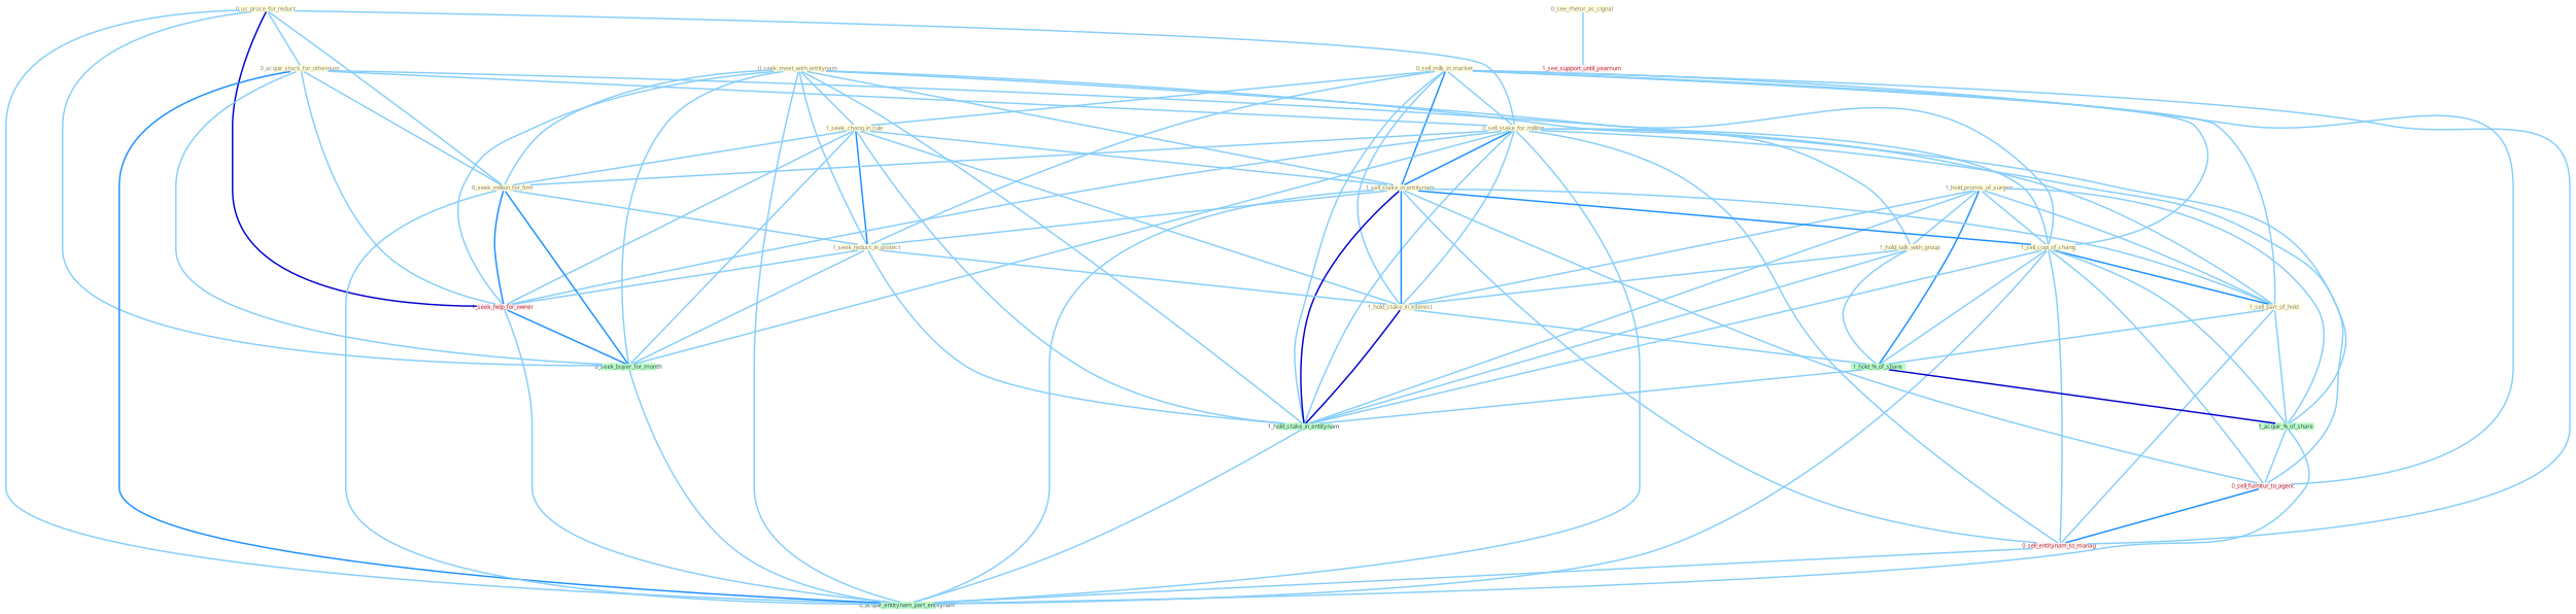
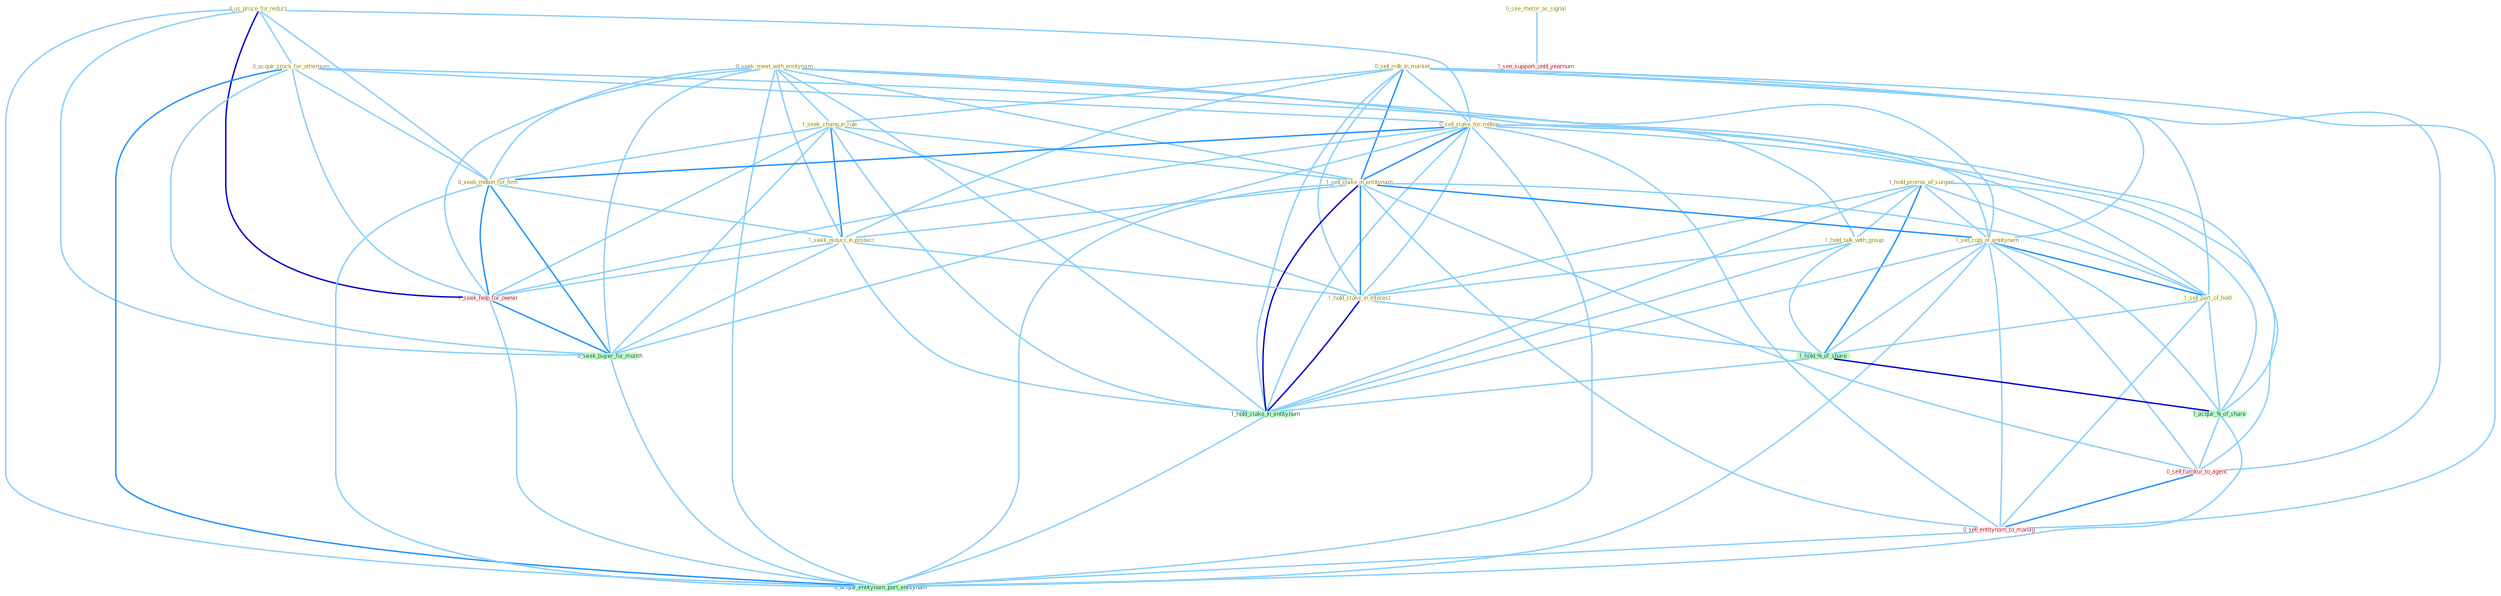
  graph {
    fontname="Noto Sans"
    node [color="#ffffe0" fixedsize=true fontcolor="#8b7d6b" fontname="Noto Sans" fontsize=4 shape=polygon style=filled]
    edge [color="#87cefa" fontname="Noto Sans" w=1]
    "0_us_proce_for_reduct " [height=.06 width=.5]
    "0_seek_meet_with_entitynam " [height=.06 width=.5]
    "0_sell_milk_in_market " [height=.06 width=.5]
    "0_acquir_stock_for_othernum " [height=.06 width=.5]
    "1_hold_promis_of_surgeri " [height=.06 width=.5]
    "1_seek_chang_in_rule " [height=.06 width=.5]
    "0_sell_stake_for_million " [height=.06 width=.5]
    "0_seek_million_for_firm " [height=.06 width=.5]
    "1_sell_stake_in_entitynam " [height=.06 width=.5]
    "1_hold_talk_with_group " [height=.06 width=.5]
-   "1_sell_copi_of_entitynam " [height=.06 width=.5 label="1_sell_copi_of_chang"]
+   "1_sell_copi_of_entitynam " [height=.06 width=.5]
    "1_sell_part_of_hold " [height=.06 width=.5]
    "1_seek_reduct_in_protect " [height=.06 width=.5]
    "0_see_rhetor_as_signal " [height=.06 width=.5]
    "1_hold_stake_in_interest " [height=.06 width=.5]
    "1_seek_help_for_owner " [color="#fff0f5" fontcolor="#b22222" height=.06 width=.5]
    "1_see_support_until_yearnum " [color="#fff0f5" fontcolor="#b22222" height=.06 width=.5]
    "0_sell_furnitur_to_agenc " [color="#fff0f5" fontcolor="#b22222" height=.06 width=.5]
    "0_sell_entitynam_to_manag " [color="#fff0f5" fontcolor="#b22222" height=.06 width=.5]
    "0_seek_buyer_for_month " [color="#BDFCC9" fontcolor="#2f4f4f" height=.06 width=.5]
    n21 [color="#BDFCC9" fontcolor="#2f4f4f" height=.06 label="0_acquir_entitynam_part_entitynam" width=.5]
    "1_hold_stake_in_entitynam " [color="#BDFCC9" fontcolor="#2f4f4f" height=.06 width=.5]
    "1_acquir_%_of_share " [color="#BDFCC9" fontcolor="#2f4f4f" height=.06 width=.5]
    "1_hold_%_of_share " [color="#BDFCC9" fontcolor="#2f4f4f" height=.06 width=.5]
    subgraph sub_1 {
      "0_us_proce_for_reduct "
      "0_seek_meet_with_entitynam "
      "0_sell_milk_in_market "
      "0_acquir_stock_for_othernum "
      "1_hold_promis_of_surgeri "
      "1_seek_chang_in_rule "
      "0_sell_stake_for_million "
      "0_seek_million_for_firm "
      "1_sell_stake_in_entitynam "
      "1_hold_talk_with_group "
      "1_sell_copi_of_entitynam "
      "1_sell_part_of_hold "
      "1_seek_reduct_in_protect "
      "0_see_rhetor_as_signal "
      "1_hold_stake_in_interest "
    }
    subgraph sub_2 {
      "1_seek_help_for_owner "
      "1_see_support_until_yearnum "
      "0_sell_furnitur_to_agenc "
      "0_sell_entitynam_to_manag "
    }
    "0_us_proce_for_reduct " -- "0_acquir_stock_for_othernum "
    "0_us_proce_for_reduct " -- "0_sell_stake_for_million "
    "0_us_proce_for_reduct " -- "0_seek_million_for_firm "
    "0_us_proce_for_reduct " -- "1_seek_help_for_owner " [color="#0000cd"]
    "0_us_proce_for_reduct " -- "0_seek_buyer_for_month "
    "0_us_proce_for_reduct " -- n21
    "0_seek_meet_with_entitynam " -- "1_seek_chang_in_rule "
    "0_seek_meet_with_entitynam " -- "0_seek_million_for_firm "
    "0_seek_meet_with_entitynam " -- "1_sell_stake_in_entitynam "
    "0_seek_meet_with_entitynam " -- "1_hold_talk_with_group "
    "0_seek_meet_with_entitynam " -- "1_sell_copi_of_entitynam "
    "0_seek_meet_with_entitynam " -- "1_seek_reduct_in_protect "
    "0_seek_meet_with_entitynam " -- "1_seek_help_for_owner "
    "0_seek_meet_with_entitynam " -- "0_seek_buyer_for_month "
    "0_seek_meet_with_entitynam " -- n21
    "0_seek_meet_with_entitynam " -- "1_hold_stake_in_entitynam "
    "0_sell_milk_in_market " -- "1_seek_chang_in_rule "
    "0_sell_milk_in_market " -- "0_sell_stake_for_million "
    "0_sell_milk_in_market " -- "1_sell_stake_in_entitynam " [color="#1e90ff" w=2]
    "0_sell_milk_in_market " -- "1_sell_copi_of_entitynam "
    "0_sell_milk_in_market " -- "1_sell_part_of_hold "
    "0_sell_milk_in_market " -- "1_seek_reduct_in_protect "
    "0_sell_milk_in_market " -- "1_hold_stake_in_interest "
    "0_sell_milk_in_market " -- "0_sell_furnitur_to_agenc "
    "0_sell_milk_in_market " -- "0_sell_entitynam_to_manag "
    "0_sell_milk_in_market " -- "1_hold_stake_in_entitynam "
    "0_acquir_stock_for_othernum " -- "0_sell_stake_for_million "
    "0_acquir_stock_for_othernum " -- "0_seek_million_for_firm "
    "0_acquir_stock_for_othernum " -- "1_seek_help_for_owner "
    "0_acquir_stock_for_othernum " -- "0_seek_buyer_for_month "
    "0_acquir_stock_for_othernum " -- n21 [color="#1e90ff" w=2]
    "0_acquir_stock_for_othernum " -- "1_acquir_%_of_share "
    "1_hold_promis_of_surgeri " -- "1_hold_talk_with_group "
    "1_hold_promis_of_surgeri " -- "1_sell_copi_of_entitynam "
    "1_hold_promis_of_surgeri " -- "1_sell_part_of_hold "
    "1_hold_promis_of_surgeri " -- "1_hold_stake_in_interest "
    "1_hold_promis_of_surgeri " -- "1_hold_stake_in_entitynam "
    "1_hold_promis_of_surgeri " -- "1_acquir_%_of_share "
    "1_hold_promis_of_surgeri " -- "1_hold_%_of_share " [color="#1e90ff" w=2]
    "1_seek_chang_in_rule " -- "0_seek_million_for_firm "
    "1_seek_chang_in_rule " -- "1_sell_stake_in_entitynam "
    "1_seek_chang_in_rule " -- "1_seek_reduct_in_protect " [color="#1e90ff" w=2]
    "1_seek_chang_in_rule " -- "1_hold_stake_in_interest "
    "1_seek_chang_in_rule " -- "1_seek_help_for_owner "
    "1_seek_chang_in_rule " -- "0_seek_buyer_for_month "
    "1_seek_chang_in_rule " -- "1_hold_stake_in_entitynam "
-   "0_sell_stake_for_million " -- "0_seek_million_for_firm "
+   "0_sell_stake_for_million " -- "0_seek_million_for_firm " [color="#1e90ff"]
    "0_sell_stake_for_million " -- "1_sell_stake_in_entitynam " [color="#1e90ff" w=2]
    "0_sell_stake_for_million " -- "1_sell_copi_of_entitynam "
    "0_sell_stake_for_million " -- "1_sell_part_of_hold "
    "0_sell_stake_for_million " -- "1_hold_stake_in_interest "
    "0_sell_stake_for_million " -- "1_seek_help_for_owner "
    "0_sell_stake_for_million " -- "0_sell_furnitur_to_agenc "
    "0_sell_stake_for_million " -- "0_sell_entitynam_to_manag "
    "0_sell_stake_for_million " -- "0_seek_buyer_for_month "
    "0_sell_stake_for_million " -- n21
    "0_sell_stake_for_million " -- "1_hold_stake_in_entitynam "
    "0_seek_million_for_firm " -- "1_seek_reduct_in_protect "
    "0_seek_million_for_firm " -- "1_seek_help_for_owner " [color="#1e90ff" w=2]
    "0_seek_million_for_firm " -- "0_seek_buyer_for_month " [color="#1e90ff" w=2]
    "0_seek_million_for_firm " -- n21
    "1_sell_stake_in_entitynam " -- "1_sell_copi_of_entitynam " [color="#1e90ff" w=2]
    "1_sell_stake_in_entitynam " -- "1_sell_part_of_hold "
    "1_sell_stake_in_entitynam " -- "1_seek_reduct_in_protect "
    "1_sell_stake_in_entitynam " -- "1_hold_stake_in_interest " [color="#1e90ff" w=2]
    "1_sell_stake_in_entitynam " -- "0_sell_furnitur_to_agenc "
    "1_sell_stake_in_entitynam " -- "0_sell_entitynam_to_manag "
    "1_sell_stake_in_entitynam " -- n21
    "1_sell_stake_in_entitynam " -- "1_hold_stake_in_entitynam " [color="#0000cd" w=3]
    "1_hold_talk_with_group " -- "1_hold_stake_in_interest "
    "1_hold_talk_with_group " -- "1_hold_stake_in_entitynam "
    "1_hold_talk_with_group " -- "1_hold_%_of_share "
    "1_sell_copi_of_entitynam " -- "1_sell_part_of_hold " [color="#1e90ff" w=2]
    "1_sell_copi_of_entitynam " -- "0_sell_furnitur_to_agenc "
    "1_sell_copi_of_entitynam " -- "0_sell_entitynam_to_manag "
    "1_sell_copi_of_entitynam " -- n21
    "1_sell_copi_of_entitynam " -- "1_hold_stake_in_entitynam "
    "1_sell_copi_of_entitynam " -- "1_acquir_%_of_share "
    "1_sell_copi_of_entitynam " -- "1_hold_%_of_share "
    "1_sell_part_of_hold " -- "0_sell_entitynam_to_manag "
    "1_sell_part_of_hold " -- "1_acquir_%_of_share "
    "1_sell_part_of_hold " -- "1_hold_%_of_share "
    "1_seek_reduct_in_protect " -- "1_hold_stake_in_interest "
    "1_seek_reduct_in_protect " -- "1_seek_help_for_owner "
    "1_seek_reduct_in_protect " -- "0_seek_buyer_for_month "
    "1_seek_reduct_in_protect " -- "1_hold_stake_in_entitynam "
    "0_see_rhetor_as_signal " -- "1_see_support_until_yearnum "
    "1_hold_stake_in_interest " -- "1_hold_stake_in_entitynam " [color="#0000cd" w=3]
    "1_hold_stake_in_interest " -- "1_hold_%_of_share "
    "1_seek_help_for_owner " -- "0_seek_buyer_for_month " [color="#1e90ff" w=2]
    "1_seek_help_for_owner " -- n21
    "0_sell_furnitur_to_agenc " -- "0_sell_entitynam_to_manag " [color="#1e90ff" w=2]
    "0_sell_entitynam_to_manag " -- n21
    "0_seek_buyer_for_month " -- n21
    "1_hold_stake_in_entitynam " -- n21
    "1_acquir_%_of_share " -- "0_sell_furnitur_to_agenc "
    "1_acquir_%_of_share " -- n21
    "1_hold_%_of_share " -- "1_hold_stake_in_entitynam "
    "1_hold_%_of_share " -- "1_acquir_%_of_share " [color="#0000cd" w=3]
  }
